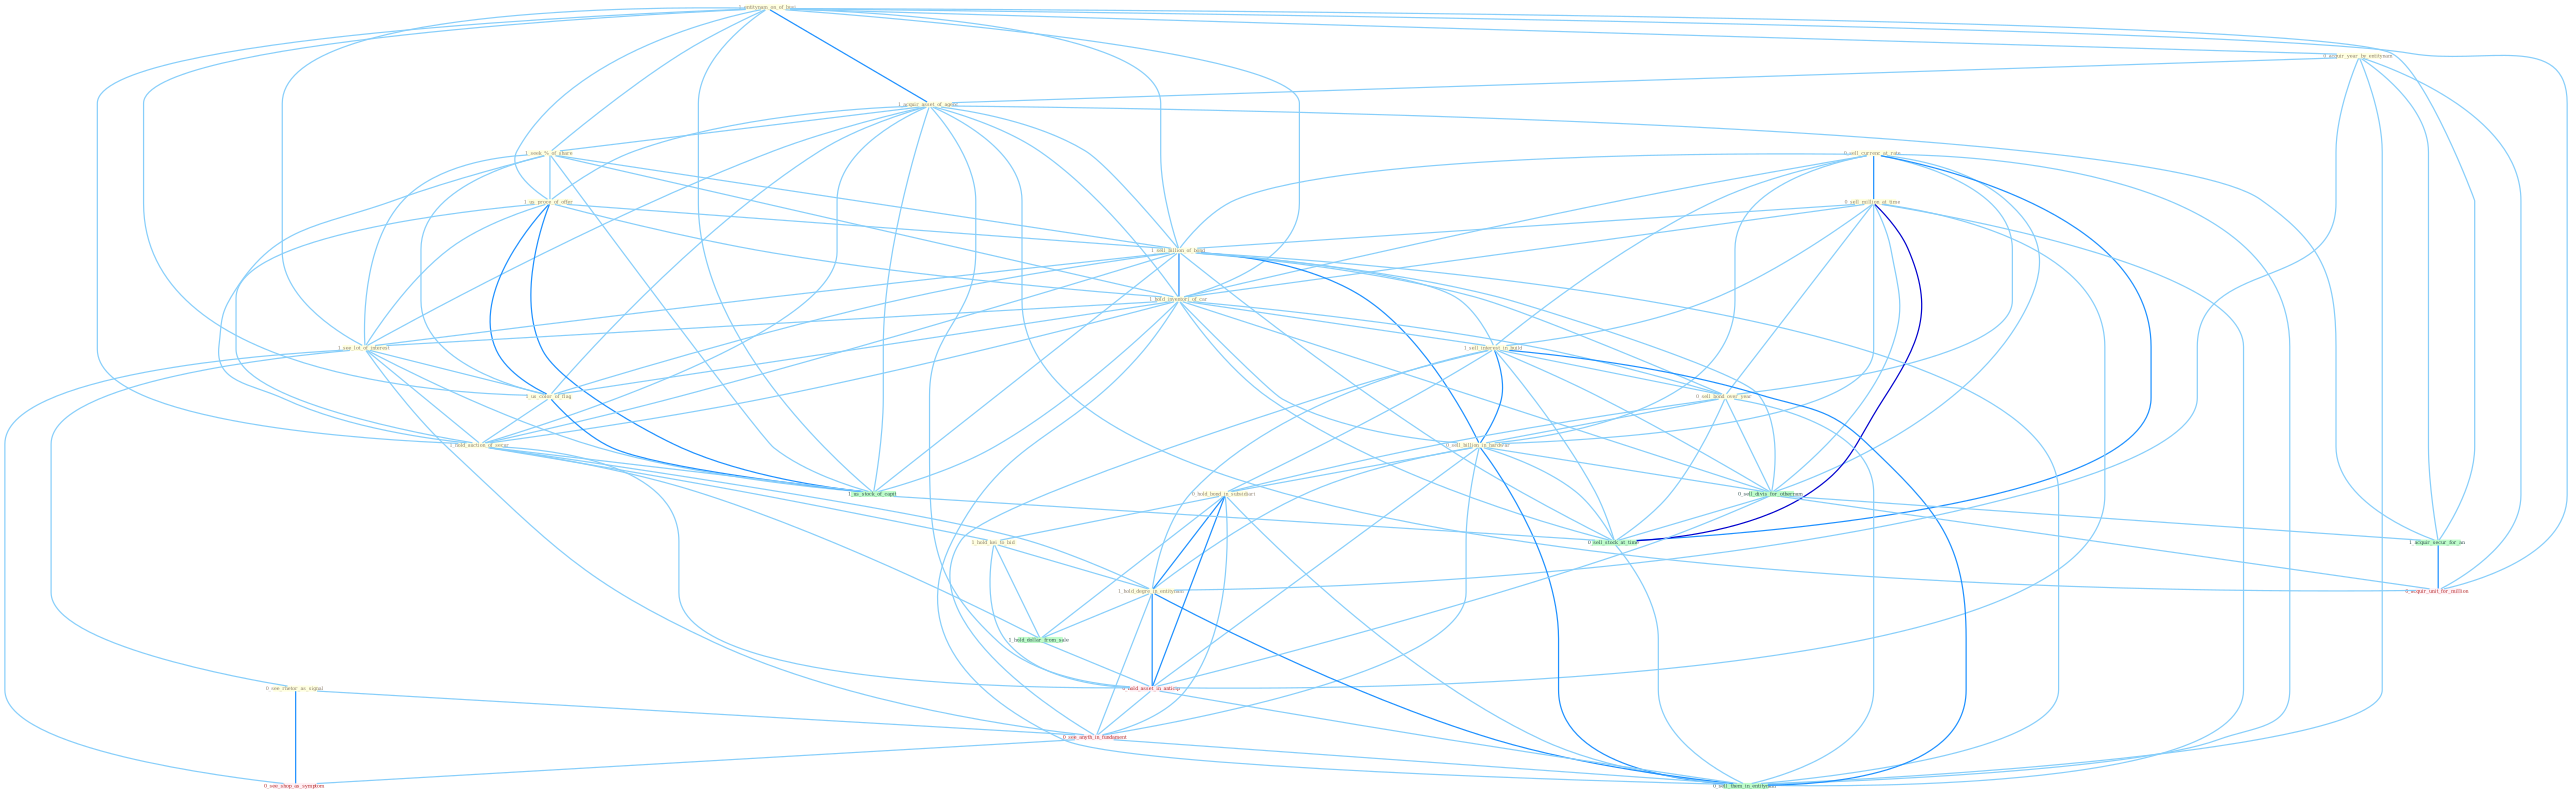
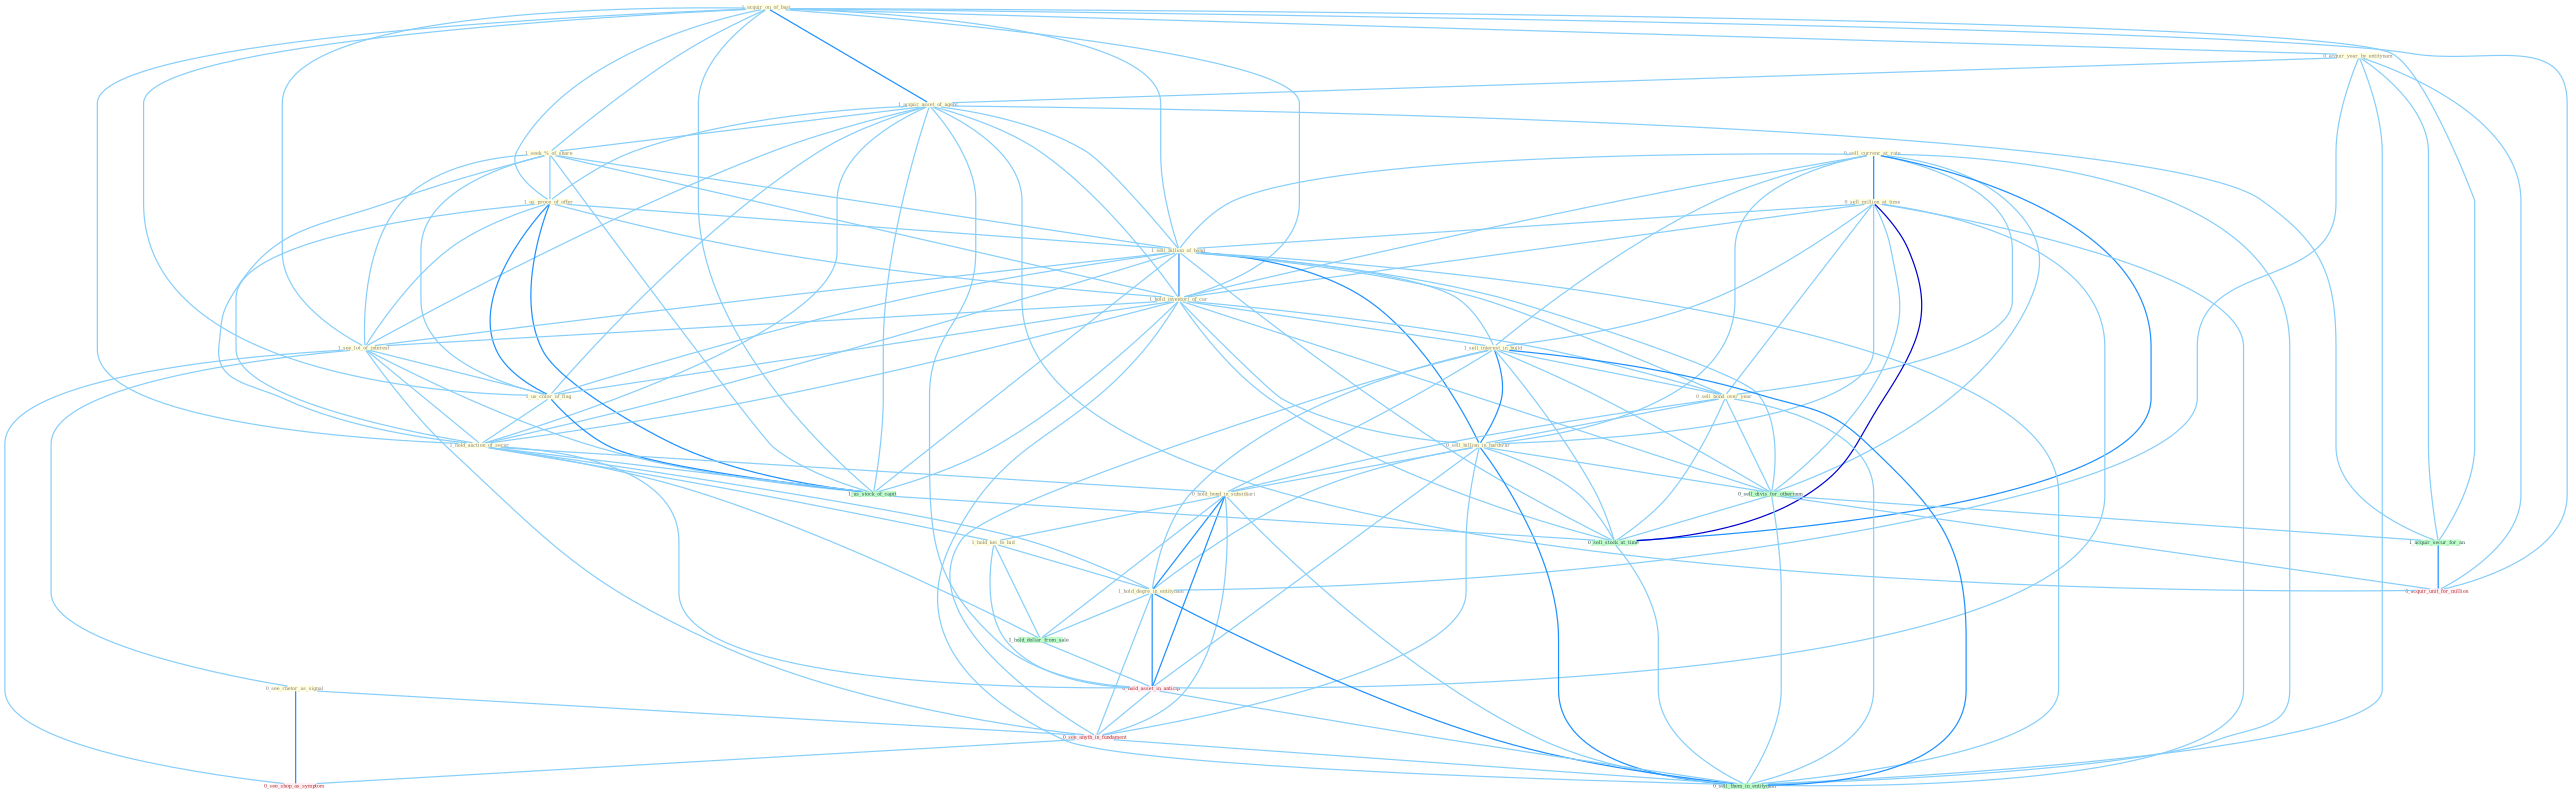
  graph {
    node [color="#ffffe0" fixedsize=true fontcolor="#8b7d6b" fontsize=4 shape=polygon style=filled]
    edge [color="#87cefa" w=1]
-   "1_acquir_on_of_busi " [height=.06 width=.5 label="1_entitynam_on_of_busi"]
+   "1_acquir_on_of_busi " [height=.06 width=.5]
    "0_acquir_year_by_entitynam " [height=.06 width=.5]
    "1_acquir_asset_of_agenc " [height=.06 width=.5]
    "0_sell_currenc_at_rate " [height=.06 width=.5]
    "1_seek_%_of_share " [height=.06 width=.5]
    "1_us_proce_of_offer " [height=.06 width=.5]
    "0_sell_million_at_time " [height=.06 width=.5]
    "1_sell_billion_of_bond " [height=.06 width=.5]
    n9 [height=.06 label="1_hold_inventori_of_car" width=.5]
    "1_sell_interest_in_build " [height=.06 width=.5]
    "0_sell_bond_over_year " [height=.06 width=.5]
    "1_see_lot_of_interest " [height=.06 width=.5]
    "1_us_color_of_flag " [height=.06 width=.5]
    "0_see_rhetor_as_signal " [height=.06 width=.5]
    "0_sell_billion_in_hardwar " [height=.06 width=.5]
    "1_hold_auction_of_secur " [height=.06 width=.5]
    "0_hold_bond_in_subsidiari " [height=.06 width=.5]
    "1_hold_kei_to_bid " [height=.06 width=.5]
    "1_hold_degre_in_entitynam " [height=.06 width=.5]
    "0_hold_asset_in_anticip " [color="#fff0f5" fontcolor="#b22222" height=.06 width=.5]
    "0_see_anyth_in_fundament " [color="#fff0f5" fontcolor="#b22222" height=.06 width=.5]
    "0_acquir_unit_for_million " [color="#fff0f5" fontcolor="#b22222" height=.06 width=.5]
    "0_see_shop_as_symptom " [color="#fff0f5" fontcolor="#b22222" height=.06 width=.5]
    "1_acquir_secur_for_an " [color="#BDFCC9" fontcolor="#2f4f4f" height=.06 width=.5]
    "1_us_stock_of_capit " [color="#BDFCC9" fontcolor="#2f4f4f" height=.06 width=.5]
    "0_sell_them_in_entitynam " [color="#BDFCC9" fontcolor="#2f4f4f" height=.06 width=.5]
    "0_sell_divis_for_othernum " [color="#BDFCC9" fontcolor="#2f4f4f" height=.06 width=.5]
    "0_sell_stock_at_time " [color="#BDFCC9" fontcolor="#2f4f4f" height=.06 width=.5]
    "1_hold_dollar_from_sale " [color="#BDFCC9" fontcolor="#2f4f4f" height=.06 width=.5]
    subgraph sub_1 {
      "1_acquir_on_of_busi "
      "0_acquir_year_by_entitynam "
      "1_acquir_asset_of_agenc "
      "0_sell_currenc_at_rate "
      "1_seek_%_of_share "
      "1_us_proce_of_offer "
      "0_sell_million_at_time "
      "1_sell_billion_of_bond "
      n9
      "1_sell_interest_in_build "
      "0_sell_bond_over_year "
      "1_see_lot_of_interest "
      "1_us_color_of_flag "
      "0_see_rhetor_as_signal "
      "0_sell_billion_in_hardwar "
      "1_hold_auction_of_secur "
      "0_hold_bond_in_subsidiari "
      "1_hold_kei_to_bid "
      "1_hold_degre_in_entitynam "
    }
    subgraph sub_2 {
      "0_hold_asset_in_anticip "
      "0_see_anyth_in_fundament "
      "0_acquir_unit_for_million "
      "0_see_shop_as_symptom "
    }
    "1_acquir_on_of_busi " -- "0_acquir_year_by_entitynam "
    "1_acquir_on_of_busi " -- "1_acquir_asset_of_agenc " [color="#1e90ff" w=2]
    "1_acquir_on_of_busi " -- "1_seek_%_of_share "
    "1_acquir_on_of_busi " -- "1_us_proce_of_offer "
    "1_acquir_on_of_busi " -- "1_sell_billion_of_bond "
    "1_acquir_on_of_busi " -- n9
    "1_acquir_on_of_busi " -- "1_see_lot_of_interest "
    "1_acquir_on_of_busi " -- "1_us_color_of_flag "
    "1_acquir_on_of_busi " -- "1_hold_auction_of_secur "
    "1_acquir_on_of_busi " -- "0_acquir_unit_for_million "
    "1_acquir_on_of_busi " -- "1_acquir_secur_for_an "
    "1_acquir_on_of_busi " -- "1_us_stock_of_capit "
    "0_acquir_year_by_entitynam " -- "1_acquir_asset_of_agenc "
    "0_acquir_year_by_entitynam " -- "1_hold_degre_in_entitynam "
    "0_acquir_year_by_entitynam " -- "0_acquir_unit_for_million "
    "0_acquir_year_by_entitynam " -- "1_acquir_secur_for_an "
    "0_acquir_year_by_entitynam " -- "0_sell_them_in_entitynam "
    "1_acquir_asset_of_agenc " -- "1_seek_%_of_share "
    "1_acquir_asset_of_agenc " -- "1_us_proce_of_offer "
    "1_acquir_asset_of_agenc " -- "1_sell_billion_of_bond "
    "1_acquir_asset_of_agenc " -- n9
    "1_acquir_asset_of_agenc " -- "1_see_lot_of_interest "
    "1_acquir_asset_of_agenc " -- "1_us_color_of_flag "
    "1_acquir_asset_of_agenc " -- "1_hold_auction_of_secur "
    "1_acquir_asset_of_agenc " -- "0_hold_asset_in_anticip "
    "1_acquir_asset_of_agenc " -- "0_acquir_unit_for_million "
    "1_acquir_asset_of_agenc " -- "1_acquir_secur_for_an "
    "1_acquir_asset_of_agenc " -- "1_us_stock_of_capit "
    "0_sell_currenc_at_rate " -- "0_sell_million_at_time " [color="#1e90ff" w=2]
    "0_sell_currenc_at_rate " -- "1_sell_billion_of_bond "
    "0_sell_currenc_at_rate " -- n9
    "0_sell_currenc_at_rate " -- "1_sell_interest_in_build "
    "0_sell_currenc_at_rate " -- "0_sell_bond_over_year "
    "0_sell_currenc_at_rate " -- "0_sell_billion_in_hardwar "
    "0_sell_currenc_at_rate " -- "0_sell_them_in_entitynam "
    "0_sell_currenc_at_rate " -- "0_sell_divis_for_othernum "
    "0_sell_currenc_at_rate " -- "0_sell_stock_at_time " [color="#1e90ff" w=2]
    "1_seek_%_of_share " -- "1_us_proce_of_offer "
    "1_seek_%_of_share " -- "1_sell_billion_of_bond "
    "1_seek_%_of_share " -- n9
    "1_seek_%_of_share " -- "1_see_lot_of_interest "
    "1_seek_%_of_share " -- "1_us_color_of_flag "
    "1_seek_%_of_share " -- "1_hold_auction_of_secur "
    "1_seek_%_of_share " -- "1_us_stock_of_capit "
    "1_us_proce_of_offer " -- "1_sell_billion_of_bond "
    "1_us_proce_of_offer " -- n9
    "1_us_proce_of_offer " -- "1_see_lot_of_interest "
    "1_us_proce_of_offer " -- "1_us_color_of_flag " [color="#1e90ff" w=2]
    "1_us_proce_of_offer " -- "1_hold_auction_of_secur "
    "1_us_proce_of_offer " -- "1_us_stock_of_capit " [color="#1e90ff" w=2]
    "0_sell_million_at_time " -- "1_sell_billion_of_bond "
    "0_sell_million_at_time " -- n9
    "0_sell_million_at_time " -- "1_sell_interest_in_build "
    "0_sell_million_at_time " -- "0_sell_bond_over_year "
    "0_sell_million_at_time " -- "0_sell_billion_in_hardwar "
    "0_sell_million_at_time " -- "0_hold_asset_in_anticip "
    "0_sell_million_at_time " -- "0_sell_them_in_entitynam "
    "0_sell_million_at_time " -- "0_sell_divis_for_othernum "
    "0_sell_million_at_time " -- "0_sell_stock_at_time " [color="#0000cd" w=3]
    "1_sell_billion_of_bond " -- n9 [color="#1e90ff" w=2]
    "1_sell_billion_of_bond " -- "1_sell_interest_in_build "
    "1_sell_billion_of_bond " -- "0_sell_bond_over_year "
    "1_sell_billion_of_bond " -- "1_see_lot_of_interest "
    "1_sell_billion_of_bond " -- "1_us_color_of_flag "
    "1_sell_billion_of_bond " -- "0_sell_billion_in_hardwar " [color="#1e90ff" w=2]
    "1_sell_billion_of_bond " -- "1_hold_auction_of_secur "
    "1_sell_billion_of_bond " -- "1_us_stock_of_capit "
    "1_sell_billion_of_bond " -- "0_sell_them_in_entitynam "
    "1_sell_billion_of_bond " -- "0_sell_divis_for_othernum "
    "1_sell_billion_of_bond " -- "0_sell_stock_at_time "
    n9 -- "1_sell_interest_in_build "
    n9 -- "0_sell_bond_over_year "
    n9 -- "1_see_lot_of_interest "
    n9 -- "1_us_color_of_flag "
    n9 -- "0_sell_billion_in_hardwar "
    n9 -- "1_hold_auction_of_secur "
    n9 -- "1_us_stock_of_capit "
    n9 -- "0_sell_them_in_entitynam "
    n9 -- "0_sell_divis_for_othernum "
    n9 -- "0_sell_stock_at_time "
    "1_sell_interest_in_build " -- "0_sell_bond_over_year "
    "1_sell_interest_in_build " -- "0_sell_billion_in_hardwar " [color="#1e90ff" w=2]
    "1_sell_interest_in_build " -- "0_hold_bond_in_subsidiari "
    "1_sell_interest_in_build " -- "1_hold_degre_in_entitynam "
    "1_sell_interest_in_build " -- "0_see_anyth_in_fundament "
    "1_sell_interest_in_build " -- "0_sell_them_in_entitynam " [color="#1e90ff" w=2]
    "1_sell_interest_in_build " -- "0_sell_divis_for_othernum "
    "1_sell_interest_in_build " -- "0_sell_stock_at_time "
    "0_sell_bond_over_year " -- "0_sell_billion_in_hardwar "
    "0_sell_bond_over_year " -- "0_hold_bond_in_subsidiari "
    "0_sell_bond_over_year " -- "0_sell_them_in_entitynam "
    "0_sell_bond_over_year " -- "0_sell_divis_for_othernum "
    "0_sell_bond_over_year " -- "0_sell_stock_at_time "
    "1_see_lot_of_interest " -- "1_us_color_of_flag "
    "1_see_lot_of_interest " -- "0_see_rhetor_as_signal "
    "1_see_lot_of_interest " -- "1_hold_auction_of_secur "
    "1_see_lot_of_interest " -- "0_see_anyth_in_fundament "
    "1_see_lot_of_interest " -- "0_see_shop_as_symptom "
    "1_see_lot_of_interest " -- "1_us_stock_of_capit "
    "1_us_color_of_flag " -- "1_hold_auction_of_secur "
    "1_us_color_of_flag " -- "1_us_stock_of_capit " [color="#1e90ff" w=2]
    "0_see_rhetor_as_signal " -- "0_see_anyth_in_fundament "
    "0_see_rhetor_as_signal " -- "0_see_shop_as_symptom " [color="#1e90ff" w=2]
    "0_sell_billion_in_hardwar " -- "0_hold_bond_in_subsidiari "
    "0_sell_billion_in_hardwar " -- "1_hold_degre_in_entitynam "
    "0_sell_billion_in_hardwar " -- "0_hold_asset_in_anticip "
    "0_sell_billion_in_hardwar " -- "0_see_anyth_in_fundament "
    "0_sell_billion_in_hardwar " -- "0_sell_them_in_entitynam " [color="#1e90ff" w=2]
    "0_sell_billion_in_hardwar " -- "0_sell_divis_for_othernum "
    "0_sell_billion_in_hardwar " -- "0_sell_stock_at_time "
+   "1_hold_auction_of_secur " -- "0_hold_bond_in_subsidiari "
    "1_hold_auction_of_secur " -- "1_hold_kei_to_bid "
    "1_hold_auction_of_secur " -- "1_hold_degre_in_entitynam "
    "1_hold_auction_of_secur " -- "0_hold_asset_in_anticip "
    "1_hold_auction_of_secur " -- "1_us_stock_of_capit "
    "1_hold_auction_of_secur " -- "1_hold_dollar_from_sale "
    "0_hold_bond_in_subsidiari " -- "1_hold_kei_to_bid "
    "0_hold_bond_in_subsidiari " -- "1_hold_degre_in_entitynam " [color="#1e90ff" w=2]
    "0_hold_bond_in_subsidiari " -- "0_hold_asset_in_anticip " [color="#1e90ff" w=2]
    "0_hold_bond_in_subsidiari " -- "0_see_anyth_in_fundament "
    "0_hold_bond_in_subsidiari " -- "0_sell_them_in_entitynam "
    "0_hold_bond_in_subsidiari " -- "1_hold_dollar_from_sale "
    "1_hold_kei_to_bid " -- "1_hold_degre_in_entitynam "
    "1_hold_kei_to_bid " -- "0_hold_asset_in_anticip "
    "1_hold_kei_to_bid " -- "1_hold_dollar_from_sale "
    "1_hold_degre_in_entitynam " -- "0_hold_asset_in_anticip " [color="#1e90ff" w=2]
    "1_hold_degre_in_entitynam " -- "0_see_anyth_in_fundament "
    "1_hold_degre_in_entitynam " -- "0_sell_them_in_entitynam " [color="#1e90ff" w=2]
    "1_hold_degre_in_entitynam " -- "1_hold_dollar_from_sale "
    "0_hold_asset_in_anticip " -- "0_see_anyth_in_fundament "
    "0_hold_asset_in_anticip " -- "0_sell_them_in_entitynam "
    "0_see_anyth_in_fundament " -- "0_see_shop_as_symptom "
    "0_see_anyth_in_fundament " -- "0_sell_them_in_entitynam "
    "1_acquir_secur_for_an " -- "0_acquir_unit_for_million " [color="#1e90ff" w=2]
    "1_us_stock_of_capit " -- "0_sell_stock_at_time "
    "0_sell_divis_for_othernum " -- "0_acquir_unit_for_million "
    "0_sell_divis_for_othernum " -- "1_acquir_secur_for_an "
-   "0_sell_divis_for_othernum " -- "0_hold_asset_in_anticip "
+   "0_sell_divis_for_othernum " -- "0_sell_them_in_entitynam "
    "0_sell_divis_for_othernum " -- "0_sell_stock_at_time "
    "0_sell_stock_at_time " -- "0_sell_them_in_entitynam "
    "1_hold_dollar_from_sale " -- "0_hold_asset_in_anticip "
  }
